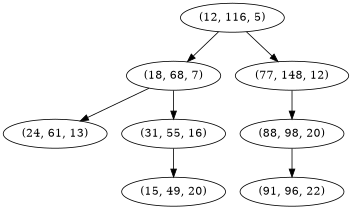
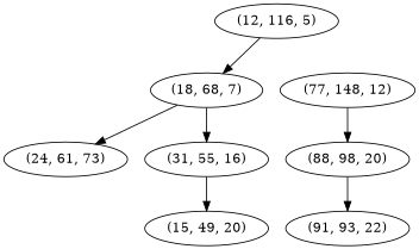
  digraph {
    "(12, 116, 5)"
    "(18, 68, 7)"
    n3 [label="(77, 148, 12)"]
-   "(24, 61, 13)"
+   "(24, 61, 13)" [label="(24, 61, 73)"]
    "(31, 55, 16)"
    "(88, 98, 20)"
    n7 [label="(15, 49, 20)"]
-   "(91, 96, 22)"
+   "(91, 96, 22)" [label="(91, 93, 22)"]
    "(12, 116, 5)" -> "(18, 68, 7)"
-   "(12, 116, 5)" -> n3
    "(18, 68, 7)" -> "(24, 61, 13)"
    "(18, 68, 7)" -> "(31, 55, 16)"
    n3 -> "(88, 98, 20)"
    "(31, 55, 16)" -> n7
    "(88, 98, 20)" -> "(91, 96, 22)"
  }
